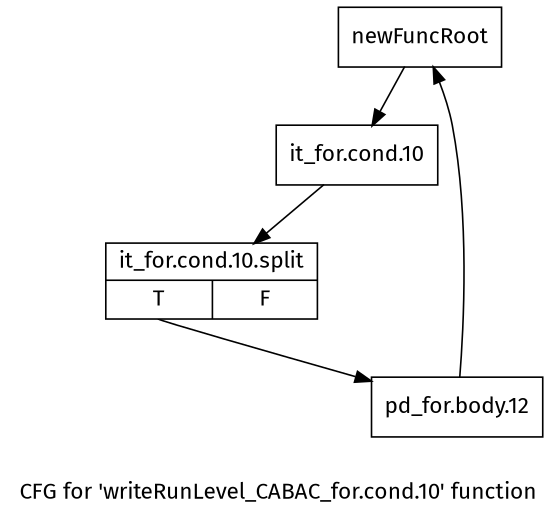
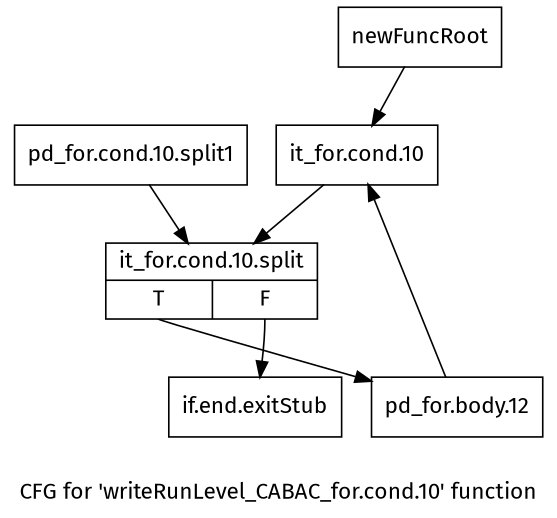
  digraph {
    fontname="Fira Sans"
    label="CFG for 'writeRunLevel_CABAC_for.cond.10' function"
    node [fontname="Fira Sans" shape=record]
    edge [fontname="Fira Sans"]
    n1 [label="{newFuncRoot}"]
    n2 [label="{it_for.cond.10}"]
    n3 [label="{it_for.cond.10.split|{<s0>T|<s1>F}}"]
+   n4 [label="{pd_for.cond.10.split1}"]
+   n5 [label="{if.end.exitStub}"]
    n6 [label="{pd_for.body.12}"]
    n1 -> n2
    n2 -> n3
+   n3 -> n5 [tailport=s1]
    n3 -> n6 [tailport=s0]
-   n6 -> n1
+   n4 -> n3
+   n6 -> n2
  }
